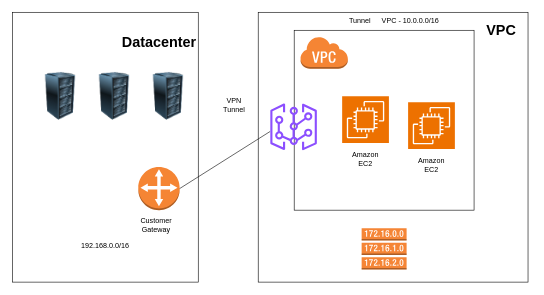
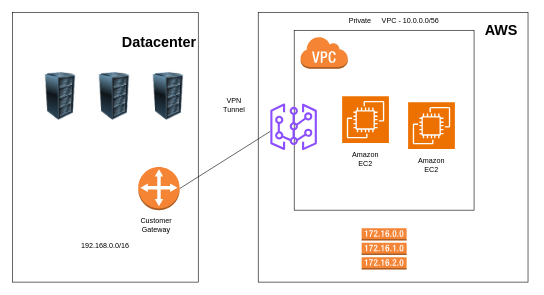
  <mxCell id="0" />
  <mxCell id="1" parent="0" />
  <mxCell id="2" value="" style="rounded=0;whiteSpace=wrap;html=1;" vertex="1" parent="1"><mxGeometry x="430" y="20" width="450" height="450" as="geometry" /></mxCell>
  <mxCell id="3" value="" style="rounded=0;whiteSpace=wrap;html=1;" vertex="1" parent="1"><mxGeometry x="490" y="50" width="300" height="300" as="geometry" /></mxCell>
  <mxCell id="4" value="" style="outlineConnect=0;dashed=0;verticalLabelPosition=bottom;verticalAlign=top;align=center;html=1;shape=mxgraph.aws3.virtual_private_cloud;fillColor=#F58534;gradientColor=none;" vertex="1" parent="1"><mxGeometry x="500" y="60" width="79.5" height="54" as="geometry" /></mxCell>
  <mxCell id="5" value="" style="sketch=0;points=[[0,0,0],[0.25,0,0],[0.5,0,0],[0.75,0,0],[1,0,0],[0,1,0],[0.25,1,0],[0.5,1,0],[0.75,1,0],[1,1,0],[0,0.25,0],[0,0.5,0],[0,0.75,0],[1,0.25,0],[1,0.5,0],[1,0.75,0]];outlineConnect=0;fontColor=#232F3E;fillColor=#ED7100;strokeColor=#ffffff;dashed=0;verticalLabelPosition=bottom;verticalAlign=top;align=center;html=1;fontSize=12;fontStyle=0;aspect=fixed;shape=mxgraph.aws4.resourceIcon;resIcon=mxgraph.aws4.ec2;" vertex="1" parent="1"><mxGeometry x="680" y="170" width="78" height="78" as="geometry" /></mxCell>
  <mxCell id="6" value="Amazon EC2" style="text;html=1;strokeColor=none;fillColor=none;align=center;verticalAlign=middle;whiteSpace=wrap;rounded=0;" vertex="1" parent="1"><mxGeometry x="689" y="260" width="60" height="30" as="geometry" /></mxCell>
- <mxCell id="7" value="VPC" style="text;strokeColor=none;fillColor=none;html=1;fontSize=24;fontStyle=1;verticalAlign=middle;align=center;" vertex="1" parent="1"><mxGeometry x="785" y="30" width="100" height="40" as="geometry" /></mxCell>
+ <mxCell id="7" value="AWS" style="text;strokeColor=none;fillColor=none;html=1;fontSize=24;fontStyle=1;verticalAlign=middle;align=center;" vertex="1" parent="1"><mxGeometry x="785" y="30" width="100" height="40" as="geometry" /></mxCell>
  <mxCell id="8" value="" style="sketch=0;points=[[0,0,0],[0.25,0,0],[0.5,0,0],[0.75,0,0],[1,0,0],[0,1,0],[0.25,1,0],[0.5,1,0],[0.75,1,0],[1,1,0],[0,0.25,0],[0,0.5,0],[0,0.75,0],[1,0.25,0],[1,0.5,0],[1,0.75,0]];outlineConnect=0;fontColor=#232F3E;fillColor=#ED7100;strokeColor=#ffffff;dashed=0;verticalLabelPosition=bottom;verticalAlign=top;align=center;html=1;fontSize=12;fontStyle=0;aspect=fixed;shape=mxgraph.aws4.resourceIcon;resIcon=mxgraph.aws4.ec2;" vertex="1" parent="1"><mxGeometry x="570" y="160" width="78" height="78" as="geometry" /></mxCell>
  <mxCell id="9" value="Amazon EC2" style="text;html=1;strokeColor=none;fillColor=none;align=center;verticalAlign=middle;whiteSpace=wrap;rounded=0;" vertex="1" parent="1"><mxGeometry x="579" y="250" width="60" height="30" as="geometry" /></mxCell>
- <mxCell id="10" value="Tunnel" style="text;html=1;strokeColor=none;fillColor=none;align=center;verticalAlign=middle;whiteSpace=wrap;rounded=0;" vertex="1" parent="1"><mxGeometry x="570" y="20" width="60" height="30" as="geometry" /></mxCell>
- <mxCell id="11" value="VPC - 10.0.0.0/16" style="text;html=1;strokeColor=none;fillColor=none;align=center;verticalAlign=middle;whiteSpace=wrap;rounded=0;" vertex="1" parent="1"><mxGeometry x="619" y="20" width="130" height="30" as="geometry" /></mxCell>
+ <mxCell id="10" value="Private" style="text;html=1;strokeColor=none;fillColor=none;align=center;verticalAlign=middle;whiteSpace=wrap;rounded=0;" vertex="1" parent="1"><mxGeometry x="570" y="20" width="60" height="30" as="geometry" /></mxCell>
+ <mxCell id="11" value="VPC - 10.0.0.0/56" style="text;html=1;strokeColor=none;fillColor=none;align=center;verticalAlign=middle;whiteSpace=wrap;rounded=0;" vertex="1" parent="1"><mxGeometry x="619" y="20" width="130" height="30" as="geometry" /></mxCell>
  <mxCell id="12" value="" style="rounded=0;whiteSpace=wrap;html=1;" vertex="1" parent="1"><mxGeometry x="20" y="20" width="310" height="450" as="geometry" /></mxCell>
  <mxCell id="13" value="&lt;b&gt;&lt;font style=&quot;font-size: 24px;&quot;&gt;Datacenter&lt;/font&gt;&lt;/b&gt;" style="text;html=1;strokeColor=none;fillColor=none;align=center;verticalAlign=middle;whiteSpace=wrap;rounded=0;" vertex="1" parent="1"><mxGeometry x="235" y="55" width="60" height="30" as="geometry" /></mxCell>
  <mxCell id="14" value="" style="image;html=1;image=img/lib/clip_art/computers/Server_Rack_128x128.png" vertex="1" parent="1"><mxGeometry x="150" y="120" width="80" height="80" as="geometry" /></mxCell>
  <mxCell id="15" value="" style="image;html=1;image=img/lib/clip_art/computers/Server_Rack_128x128.png" vertex="1" parent="1"><mxGeometry x="60" y="120" width="80" height="80" as="geometry" /></mxCell>
  <mxCell id="16" value="" style="image;html=1;image=img/lib/clip_art/computers/Server_Rack_128x128.png" vertex="1" parent="1"><mxGeometry x="240" y="120" width="80" height="80" as="geometry" /></mxCell>
  <mxCell id="17" value="192.168.0.0/16" style="text;html=1;strokeColor=none;fillColor=none;align=center;verticalAlign=middle;whiteSpace=wrap;rounded=0;" vertex="1" parent="1"><mxGeometry x="145" y="395" width="60" height="30" as="geometry" /></mxCell>
  <mxCell id="18" value="" style="sketch=0;outlineConnect=0;fontColor=#232F3E;gradientColor=none;fillColor=#8C4FFF;strokeColor=none;dashed=0;verticalLabelPosition=bottom;verticalAlign=top;align=center;html=1;fontSize=12;fontStyle=0;aspect=fixed;pointerEvents=1;shape=mxgraph.aws4.virtual_gateway;" vertex="1" parent="1"><mxGeometry x="450" y="172" width="78" height="78" as="geometry" /></mxCell>
  <mxCell id="19" value="" style="outlineConnect=0;dashed=0;verticalLabelPosition=bottom;verticalAlign=top;align=center;html=1;shape=mxgraph.aws3.customer_gateway;fillColor=#F58534;gradientColor=none;" vertex="1" parent="1"><mxGeometry x="230" y="278" width="69" height="72" as="geometry" /></mxCell>
  <mxCell id="20" value="Customer Gateway" style="text;html=1;strokeColor=none;fillColor=none;align=center;verticalAlign=middle;whiteSpace=wrap;rounded=0;" vertex="1" parent="1"><mxGeometry x="229.5" y="360" width="60" height="30" as="geometry" /></mxCell>
  <mxCell id="21" value="" style="endArrow=none;html=1;rounded=0;exitX=1;exitY=0.5;exitDx=0;exitDy=0;exitPerimeter=0;entryX=-0.005;entryY=0.6;entryDx=0;entryDy=0;entryPerimeter=0;" edge="1" parent="1" source="19" target="18"><mxGeometry width="50" height="50" relative="1" as="geometry"><mxPoint x="380" y="200" as="sourcePoint" /><mxPoint x="430" y="150" as="targetPoint" /></mxGeometry></mxCell>
  <mxCell id="22" value="VPN Tunnel" style="text;html=1;strokeColor=none;fillColor=none;align=center;verticalAlign=middle;whiteSpace=wrap;rounded=0;" vertex="1" parent="1"><mxGeometry x="360" y="160" width="60" height="30" as="geometry" /></mxCell>
  <mxCell id="23" value="" style="outlineConnect=0;dashed=0;verticalLabelPosition=bottom;verticalAlign=top;align=center;html=1;shape=mxgraph.aws3.route_table;fillColor=#F58536;gradientColor=none;" vertex="1" parent="1"><mxGeometry x="602.5" y="380" width="75" height="69" as="geometry" /></mxCell>
